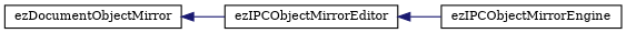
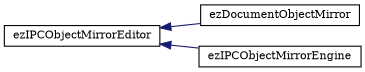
  digraph {
    fontname="DejaVu Serif"
    rankdir=LR
    node [color=black fillcolor=white fontname="DejaVu Serif" fontsize=10 shape=record style=filled]
    edge [color=midnightblue dir=back fontname="DejaVu Serif" fontsize=10 labelfontname=Helvetica labelfontsize=10 style=solid]
    n1 [height=0.2 label=ezDocumentObjectMirror width=0.4]
    n2 [height=0.2 label=ezIPCObjectMirrorEditor width=0.4]
    n3 [height=0.2 label=ezIPCObjectMirrorEngine width=0.4]
-   n1 -> n2
+   n2 -> n1
    n2 -> n3
  }
